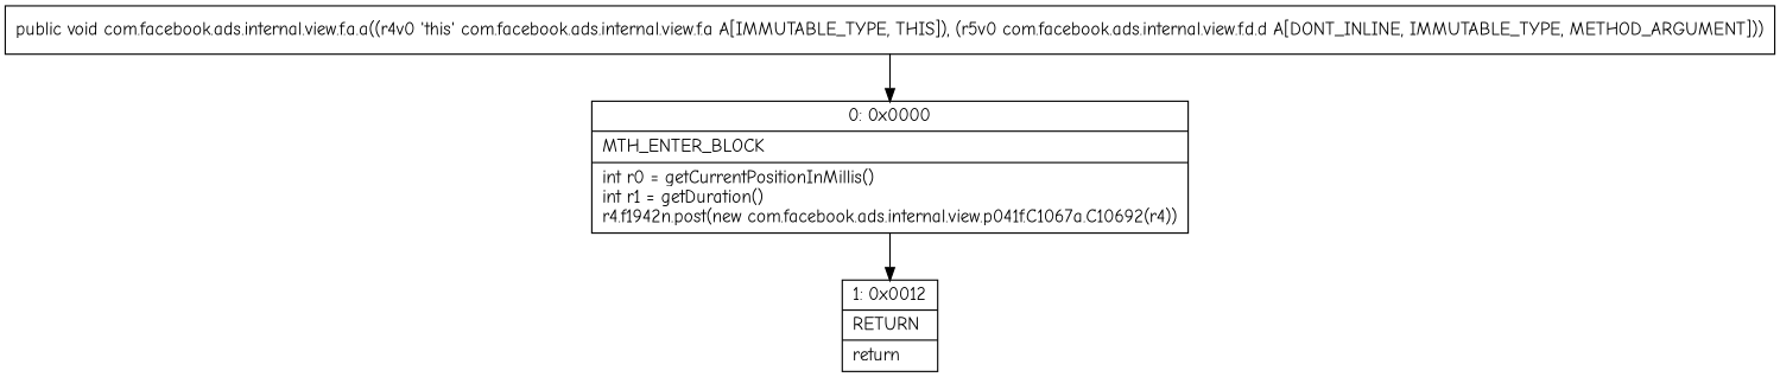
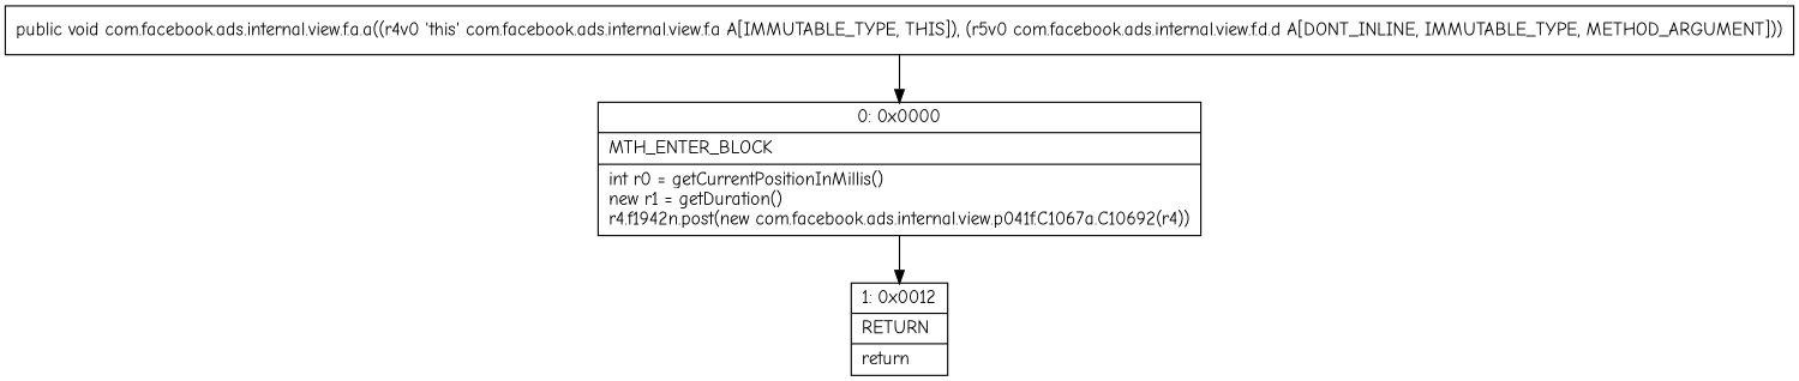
  digraph {
    fontname="Comic Neue"
    node [shape=record fontname="Comic Neue"]
    edge [fontname="Comic Neue"]
-   n1 [label="{0\:\ 0x0000|MTH_ENTER_BLOCK\l|int r0 = getCurrentPositionInMillis()\lint r1 = getDuration()\lr4.f1942n.post(new com.facebook.ads.internal.view.p041f.C1067a.C10692(r4))\l}"]
+   n1 [label="{0\:\ 0x0000|MTH_ENTER_BLOCK\l|int r0 = getCurrentPositionInMillis()\lnew r1 = getDuration()\lr4.f1942n.post(new com.facebook.ads.internal.view.p041f.C1067a.C10692(r4))\l}"]
    n2 [label="{1\:\ 0x0012|RETURN\l|return\l}"]
    n3 [label="{public void com.facebook.ads.internal.view.f.a.a((r4v0 'this' com.facebook.ads.internal.view.f.a A[IMMUTABLE_TYPE, THIS]), (r5v0 com.facebook.ads.internal.view.f.d.d A[DONT_INLINE, IMMUTABLE_TYPE, METHOD_ARGUMENT])) }"]
    n1 -> n2
    n3 -> n1
  }
